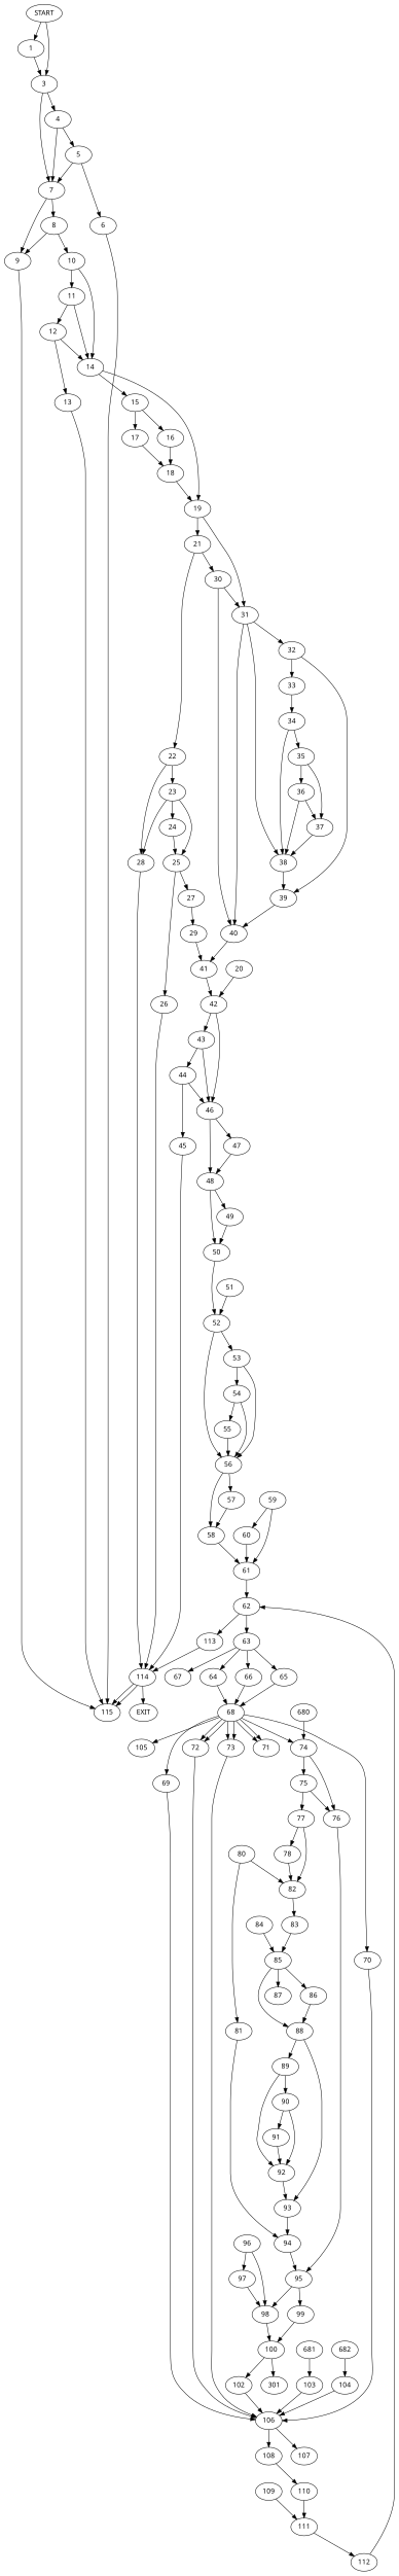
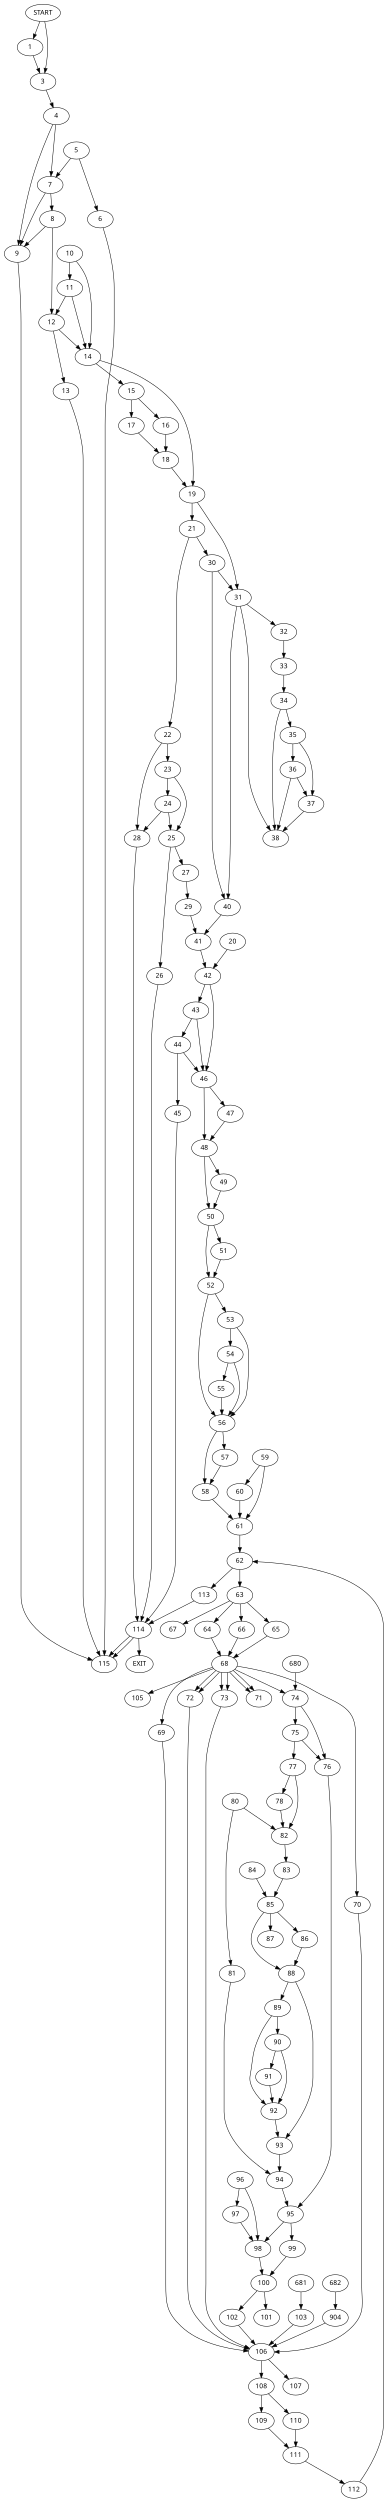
  digraph {
    fontname="Noto Sans"
    node [fontname="Noto Sans"]
    edge [fontname="Noto Sans"]
    n1 [label=START]
    1
    3
    4
    7
    5
    8
    9
    6
    115
    10
    11
    14
    12
    15
    19
    13
    16
    17
    21
    31
    18
    20
    42
    22
    30
    43
    46
    23
    28
    40
    24
    25
    114
    26
    27
    29
    n38 [label=EXIT]
    41
    32
    38
    33
-   39
    34
    35
    36
    37
    44
    47
    48
    45
    49
    50
    51
    52
    53
    56
    54
    57
    58
    55
    61
    59
    60
    62
    63
    113
    64
    65
    66
    67
    68
    69
    70
    71
    72
    73
    74
    105
    106
    75
    76
    107
    108
    77
    95
    78
    82
    99
    98
    83
    80
    81
    94
    85
    84
    86
    87
    88
    89
    93
    90
    92
    91
    96
    97
    100
-   101 [label=301]
+   101
    102
    103
-   104
+   104 [label=904]
    109
    110
    111
    112
    680
    681
    682
    n1 -> 1
    n1 -> 3
    1 -> 3
    3 -> 4
-   3 -> 7
    4 -> 7
-   4 -> 5
+   4 -> 9
    7 -> 8
    7 -> 9
    5 -> 7
    5 -> 6
    8 -> 9
-   8 -> 10
+   8 -> 12
    9 -> 115
    6 -> 115
    10 -> 11
    10 -> 14
    11 -> 14
    11 -> 12
    14 -> 15
    14 -> 19
    12 -> 14
    12 -> 13
    15 -> 16
    15 -> 17
    19 -> 21
    19 -> 31
    13 -> 115
    16 -> 18
    17 -> 18
    21 -> 22
    21 -> 30
    31 -> 40
    31 -> 32
    31 -> 38
    18 -> 19
    20 -> 42
    42 -> 43
    42 -> 46
    22 -> 23
    22 -> 28
    30 -> 31
    30 -> 40
    43 -> 46
    43 -> 44
    46 -> 47
    46 -> 48
    23 -> 24
    23 -> 25
    28 -> 114
    40 -> 41
-   23 -> 28
+   24 -> 28
    24 -> 25
    25 -> 26
    25 -> 27
    114 -> 115
    114 -> 115 [tailport=s2]
    114 -> n38
    26 -> 114
    27 -> 29
    29 -> 41
    41 -> 42
    32 -> 33
-   32 -> 39
-   38 -> 39
    33 -> 34
-   39 -> 40
    34 -> 38
    34 -> 35
    35 -> 36
    35 -> 37
    36 -> 38
    36 -> 37
    37 -> 38
    44 -> 46
    44 -> 45
    47 -> 48
    48 -> 49
    48 -> 50
    45 -> 114
    49 -> 50
+   50 -> 51
    50 -> 52
    51 -> 52
    52 -> 53
    52 -> 56
    53 -> 56
    53 -> 54
    56 -> 57
    56 -> 58
    54 -> 56
    54 -> 55
    57 -> 58
    58 -> 61
    55 -> 56
    61 -> 62
    59 -> 61
    59 -> 60
    60 -> 61
    62 -> 63
    62 -> 113
    63 -> 64
    63 -> 65 [tailport=s2]
    63 -> 66 [tailport=s3]
    63 -> 67
    113 -> 114
    64 -> 68
    65 -> 68
    66 -> 68
    68 -> 69
    68 -> 70 [tailport=s2]
    68 -> 71 [tailport=s3]
    68 -> 71 [tailport=s4]
    68 -> 72 [tailport=s5]
    68 -> 72 [tailport=s6]
    68 -> 73 [tailport=s7]
    68 -> 73 [tailport=s8]
    68 -> 74 [tailport=s9]
    68 -> 105
    69 -> 106
    70 -> 106
    72 -> 106
    73 -> 106
    74 -> 75
    74 -> 76
    106 -> 107
    106 -> 108
    75 -> 76
    75 -> 77
    76 -> 95
+   108 -> 109
    108 -> 110
    77 -> 78
    77 -> 82
    95 -> 99
    95 -> 98
    78 -> 82
    82 -> 83
    99 -> 100
    98 -> 100
    83 -> 85
    80 -> 82
    80 -> 81
    81 -> 94
    94 -> 95
    85 -> 86
    85 -> 87
    85 -> 88
    84 -> 85
    86 -> 88
    88 -> 89
    88 -> 93
    89 -> 90
    89 -> 92
    93 -> 94
    90 -> 92
    90 -> 91
    92 -> 93
    91 -> 92
    96 -> 98
    96 -> 97
    97 -> 98
    100 -> 101
    100 -> 102
    102 -> 106
    103 -> 106
    104 -> 106
    109 -> 111
    110 -> 111
    111 -> 112
    112 -> 62
    680 -> 74
    681 -> 103
    682 -> 104
  }
